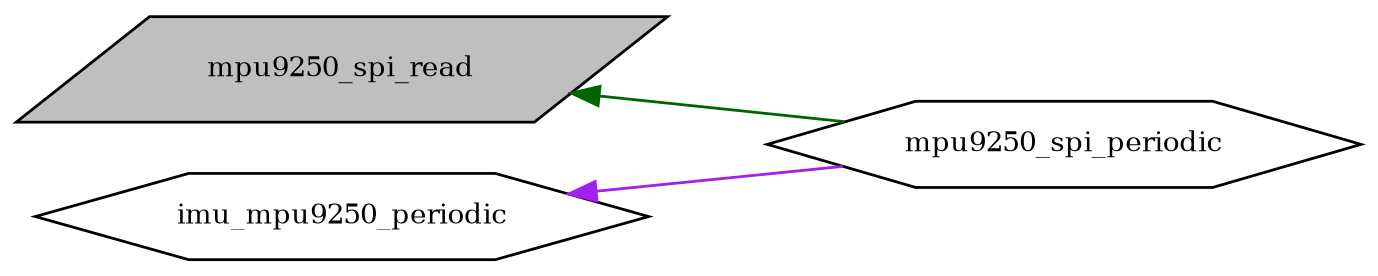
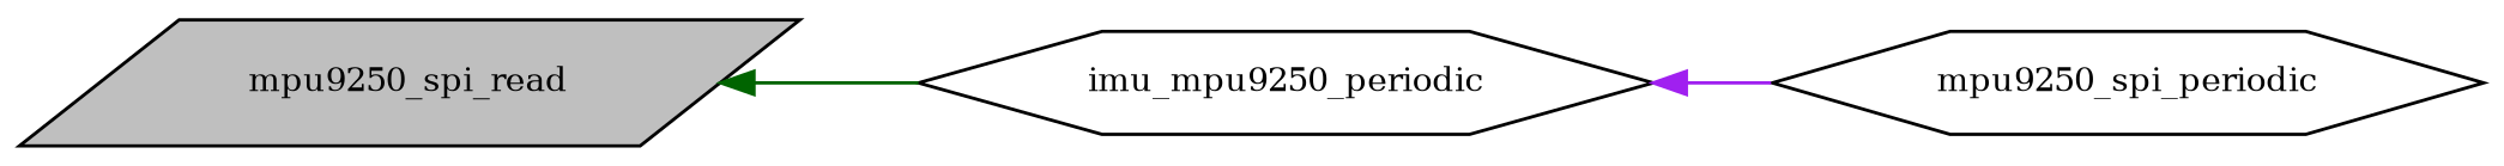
  digraph {
    fontname="DejaVu Serif"
    rankdir=LR
    node [color=black fillcolor=white fontname="DejaVu Serif" fontsize=10 shape=hexagon style=filled]
    edge [dir=back fontname="DejaVu Serif" fontsize=10 labelfontname=FreeSans labelfontsize=10 style=solid]
    n1 [fillcolor=grey75 fontcolor=black height=0.2 label=mpu9250_spi_read shape=parallelogram width=0.4]
    n2 [height=0.2 label=mpu9250_spi_periodic width=0.4]
    n3 [height=0.2 label=imu_mpu9250_periodic width=0.4]
-   n1 -> n2 [color=darkgreen]
+   n1 -> n3 [color=darkgreen]
    n3 -> n2 [color=purple]
  }
